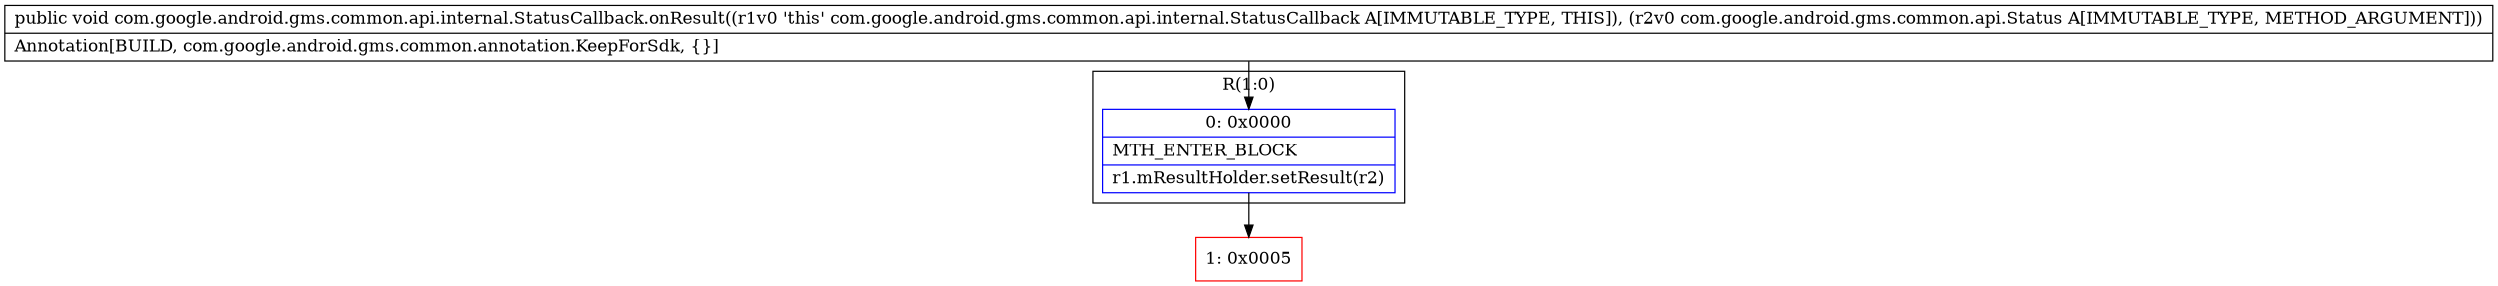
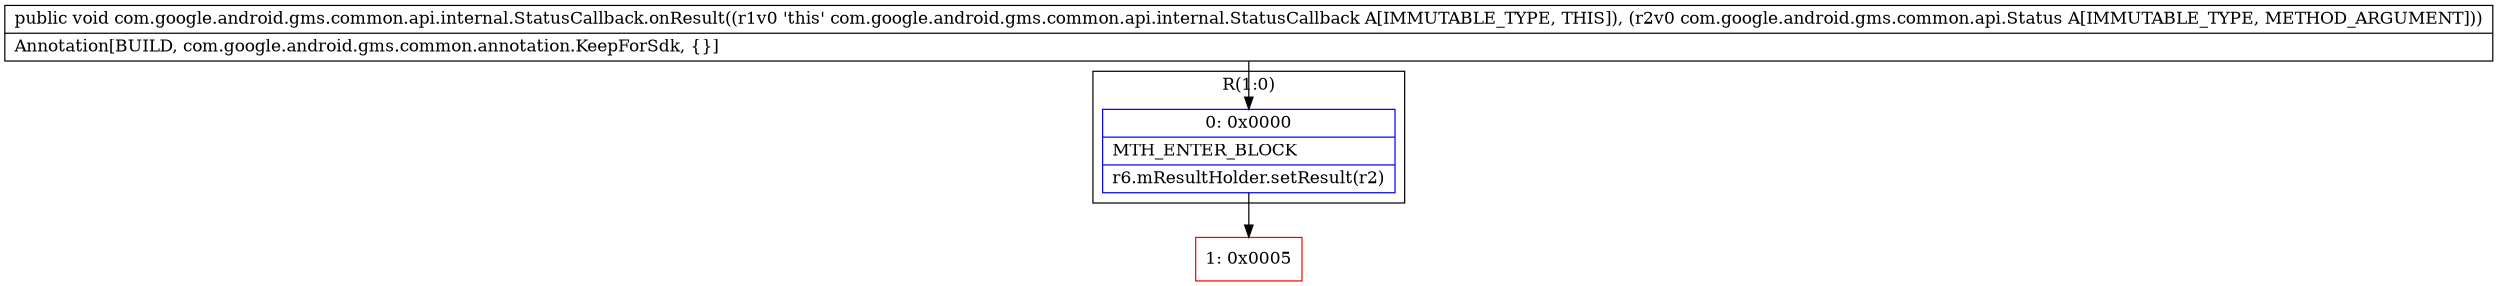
  digraph {
    node [shape=record]
-   n1 [color=blue label="{0\:\ 0x0000|MTH_ENTER_BLOCK\l|r1.mResultHolder.setResult(r2)\l}"]
+   n1 [color=blue label="{0\:\ 0x0000|MTH_ENTER_BLOCK\l|r6.mResultHolder.setResult(r2)\l}"]
    n2 [color=red label="{1\:\ 0x0005}"]
    n3 [label="{public void com.google.android.gms.common.api.internal.StatusCallback.onResult((r1v0 'this' com.google.android.gms.common.api.internal.StatusCallback A[IMMUTABLE_TYPE, THIS]), (r2v0 com.google.android.gms.common.api.Status A[IMMUTABLE_TYPE, METHOD_ARGUMENT]))  | Annotation[BUILD, com.google.android.gms.common.annotation.KeepForSdk, \{\}]\l}"]
    subgraph cluster_1 {
      label="R(1:0)"
      n1
    }
    n1 -> n2
    n3 -> n1
  }
